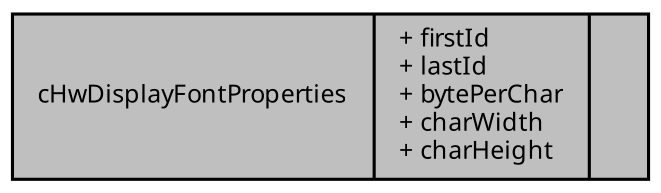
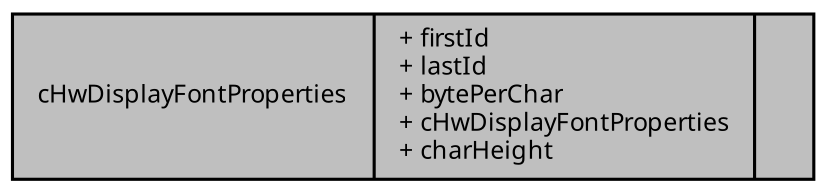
  digraph {
    rankdir=LR
-   n1 [color=black fillcolor=grey75 fontcolor=black fontname=Sans fontsize=8 height=0.2 label="{cHwDisplayFontProperties\n|+ firstId\l+ lastId\l+ bytePerChar\l+ charWidth\l+ charHeight\l|}" shape=record style=filled width=0.4]
+   n1 [color=black fillcolor=grey75 fontcolor=black fontname=Sans fontsize=8 height=0.2 label="{cHwDisplayFontProperties\n|+ firstId\l+ lastId\l+ bytePerChar\l+ cHwDisplayFontProperties\l+ charHeight\l|}" shape=record style=filled width=0.4]
  }
